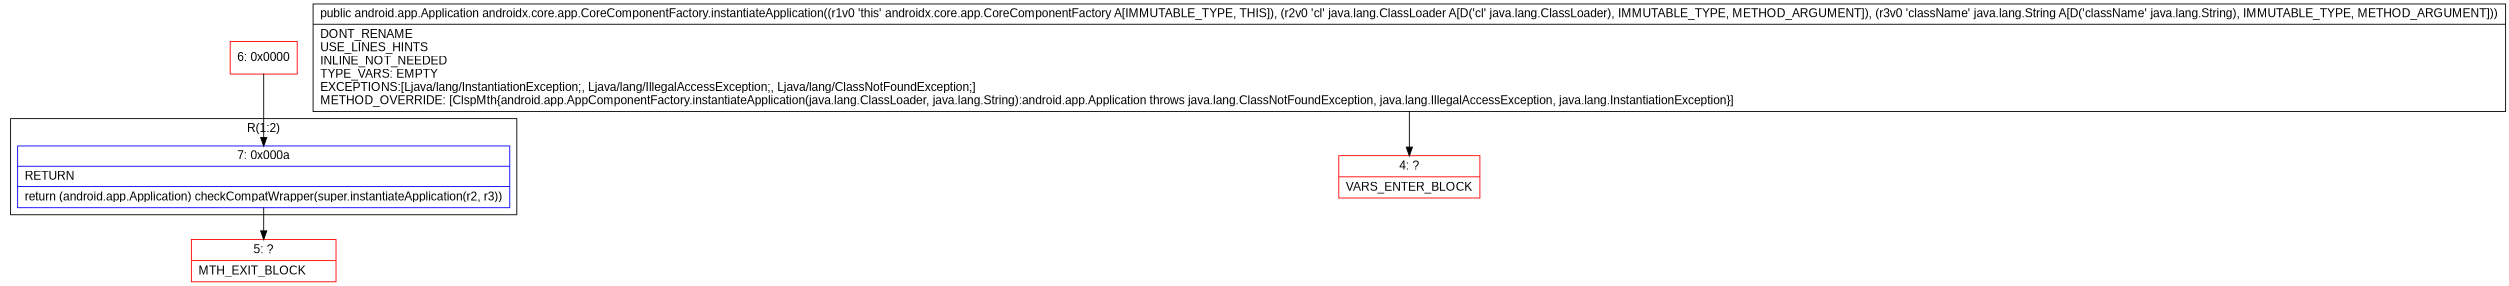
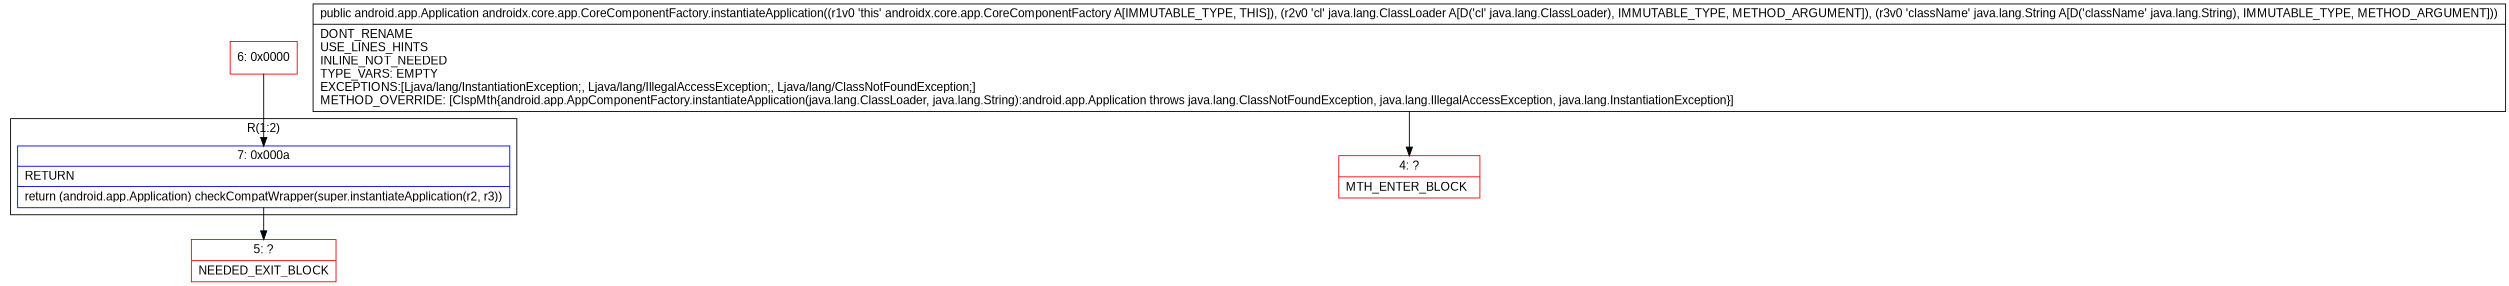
  digraph {
    fontname="Liberation Sans"
    node [color=red fontname="Liberation Sans" shape=record]
    edge [fontname="Liberation Sans"]
    n1 [color=blue label="{7\:\ 0x000a|RETURN\l|return (android.app.Application) checkCompatWrapper(super.instantiateApplication(r2, r3))\l}"]
-   n2 [label="{5\:\ ?|MTH_EXIT_BLOCK\l}"]
-   n3 [label="{4\:\ ?|VARS_ENTER_BLOCK\l}"]
+   n2 [label="{5\:\ ?|NEEDED_EXIT_BLOCK\l}"]
+   n3 [label="{4\:\ ?|MTH_ENTER_BLOCK\l}"]
    n4 [label="{6\:\ 0x0000}"]
    n5 [label="{public android.app.Application androidx.core.app.CoreComponentFactory.instantiateApplication((r1v0 'this' androidx.core.app.CoreComponentFactory A[IMMUTABLE_TYPE, THIS]), (r2v0 'cl' java.lang.ClassLoader A[D('cl' java.lang.ClassLoader), IMMUTABLE_TYPE, METHOD_ARGUMENT]), (r3v0 'className' java.lang.String A[D('className' java.lang.String), IMMUTABLE_TYPE, METHOD_ARGUMENT]))  | DONT_RENAME\lUSE_LINES_HINTS\lINLINE_NOT_NEEDED\lTYPE_VARS: EMPTY\lEXCEPTIONS:[Ljava\/lang\/InstantiationException;, Ljava\/lang\/IllegalAccessException;, Ljava\/lang\/ClassNotFoundException;]\lMETHOD_OVERRIDE: [ClspMth\{android.app.AppComponentFactory.instantiateApplication(java.lang.ClassLoader, java.lang.String):android.app.Application throws java.lang.ClassNotFoundException, java.lang.IllegalAccessException, java.lang.InstantiationException\}]\l}" color=""]
    subgraph cluster_1 {
      label="R(1:2)"
      n1
    }
    n1 -> n2
    n4 -> n1
    n5 -> n3
  }
